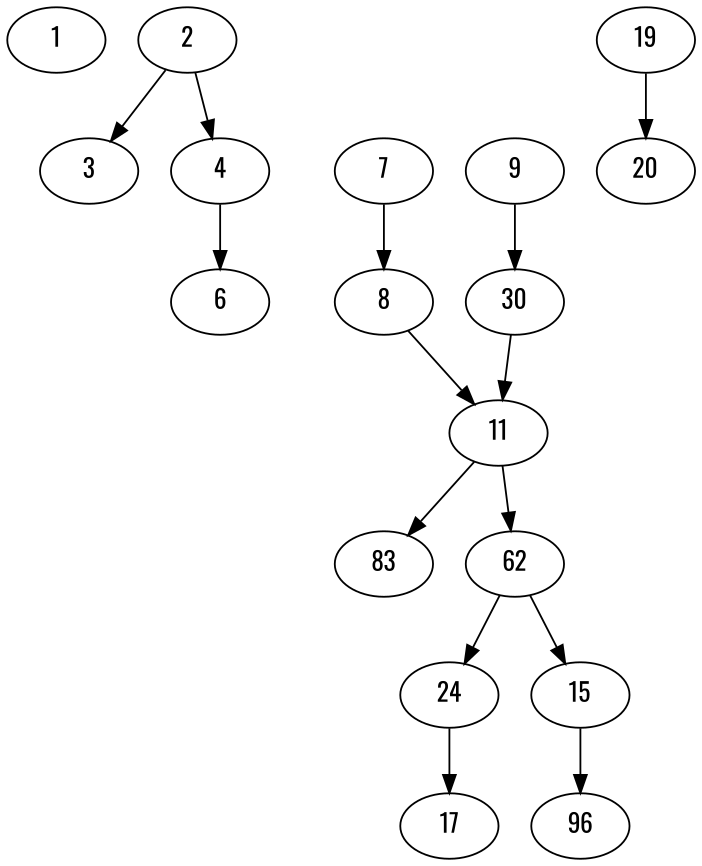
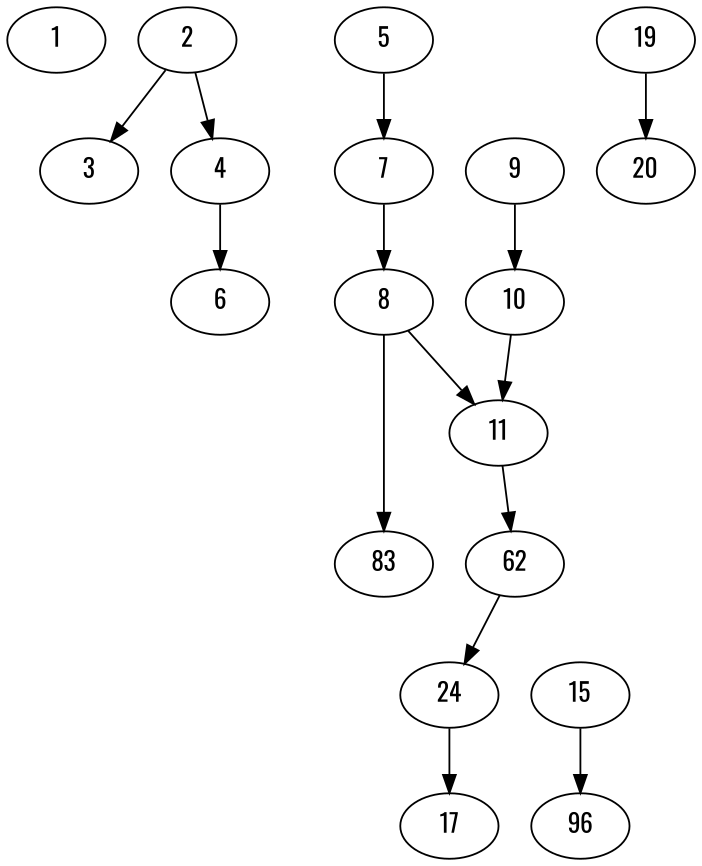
  digraph {
    fontname=Oswald
    node [alpha=0.05 fontname=Oswald]
    edge [fontname=Oswald]
    1 [alpha=0.06 expect_size=30134272]
    2 [expect_size=32135168]
    3 [alpha=0.20 expect_size=16407552]
    4 [alpha=0.00 expect_size=44161024]
    6 [alpha=0.12 expect_size=9186304]
+   5 [alpha=0.17 expect_size=20218880]
    7 [expect_size=52207616]
    8 [alpha=0.11 expect_size=16296960]
    11 [alpha=0.11 expect_size=39793664]
    9 [expect_size=27169792]
-   10 [alpha=0.09 expect_size=51389440 label=30]
+   10 [alpha=0.09 expect_size=51389440]
    n12 [expect_size=6520832 label=62]
    n13 [alpha=0.14 expect_size=18834432 label=83]
    n14 [alpha=0.13 expect_size=18654208 label=24]
    15 [alpha=0.04 expect_size=19800064]
    17 [alpha=0.03 expect_size=42066944]
    n17 [alpha=0.14 expect_size=13449216 label=96]
    19 [alpha=0.19 expect_size=33505280]
    20 [alpha=0.06 expect_size=44890112]
    2 -> 3
    2 -> 4
    4 -> 6
+   5 -> 7
    7 -> 8
    8 -> 11
    11 -> n12
-   11 -> n13
+   8 -> n13
    9 -> 10
    10 -> 11
    n12 -> n14
-   n12 -> 15
    n14 -> 17
    15 -> n17
    19 -> 20
  }
